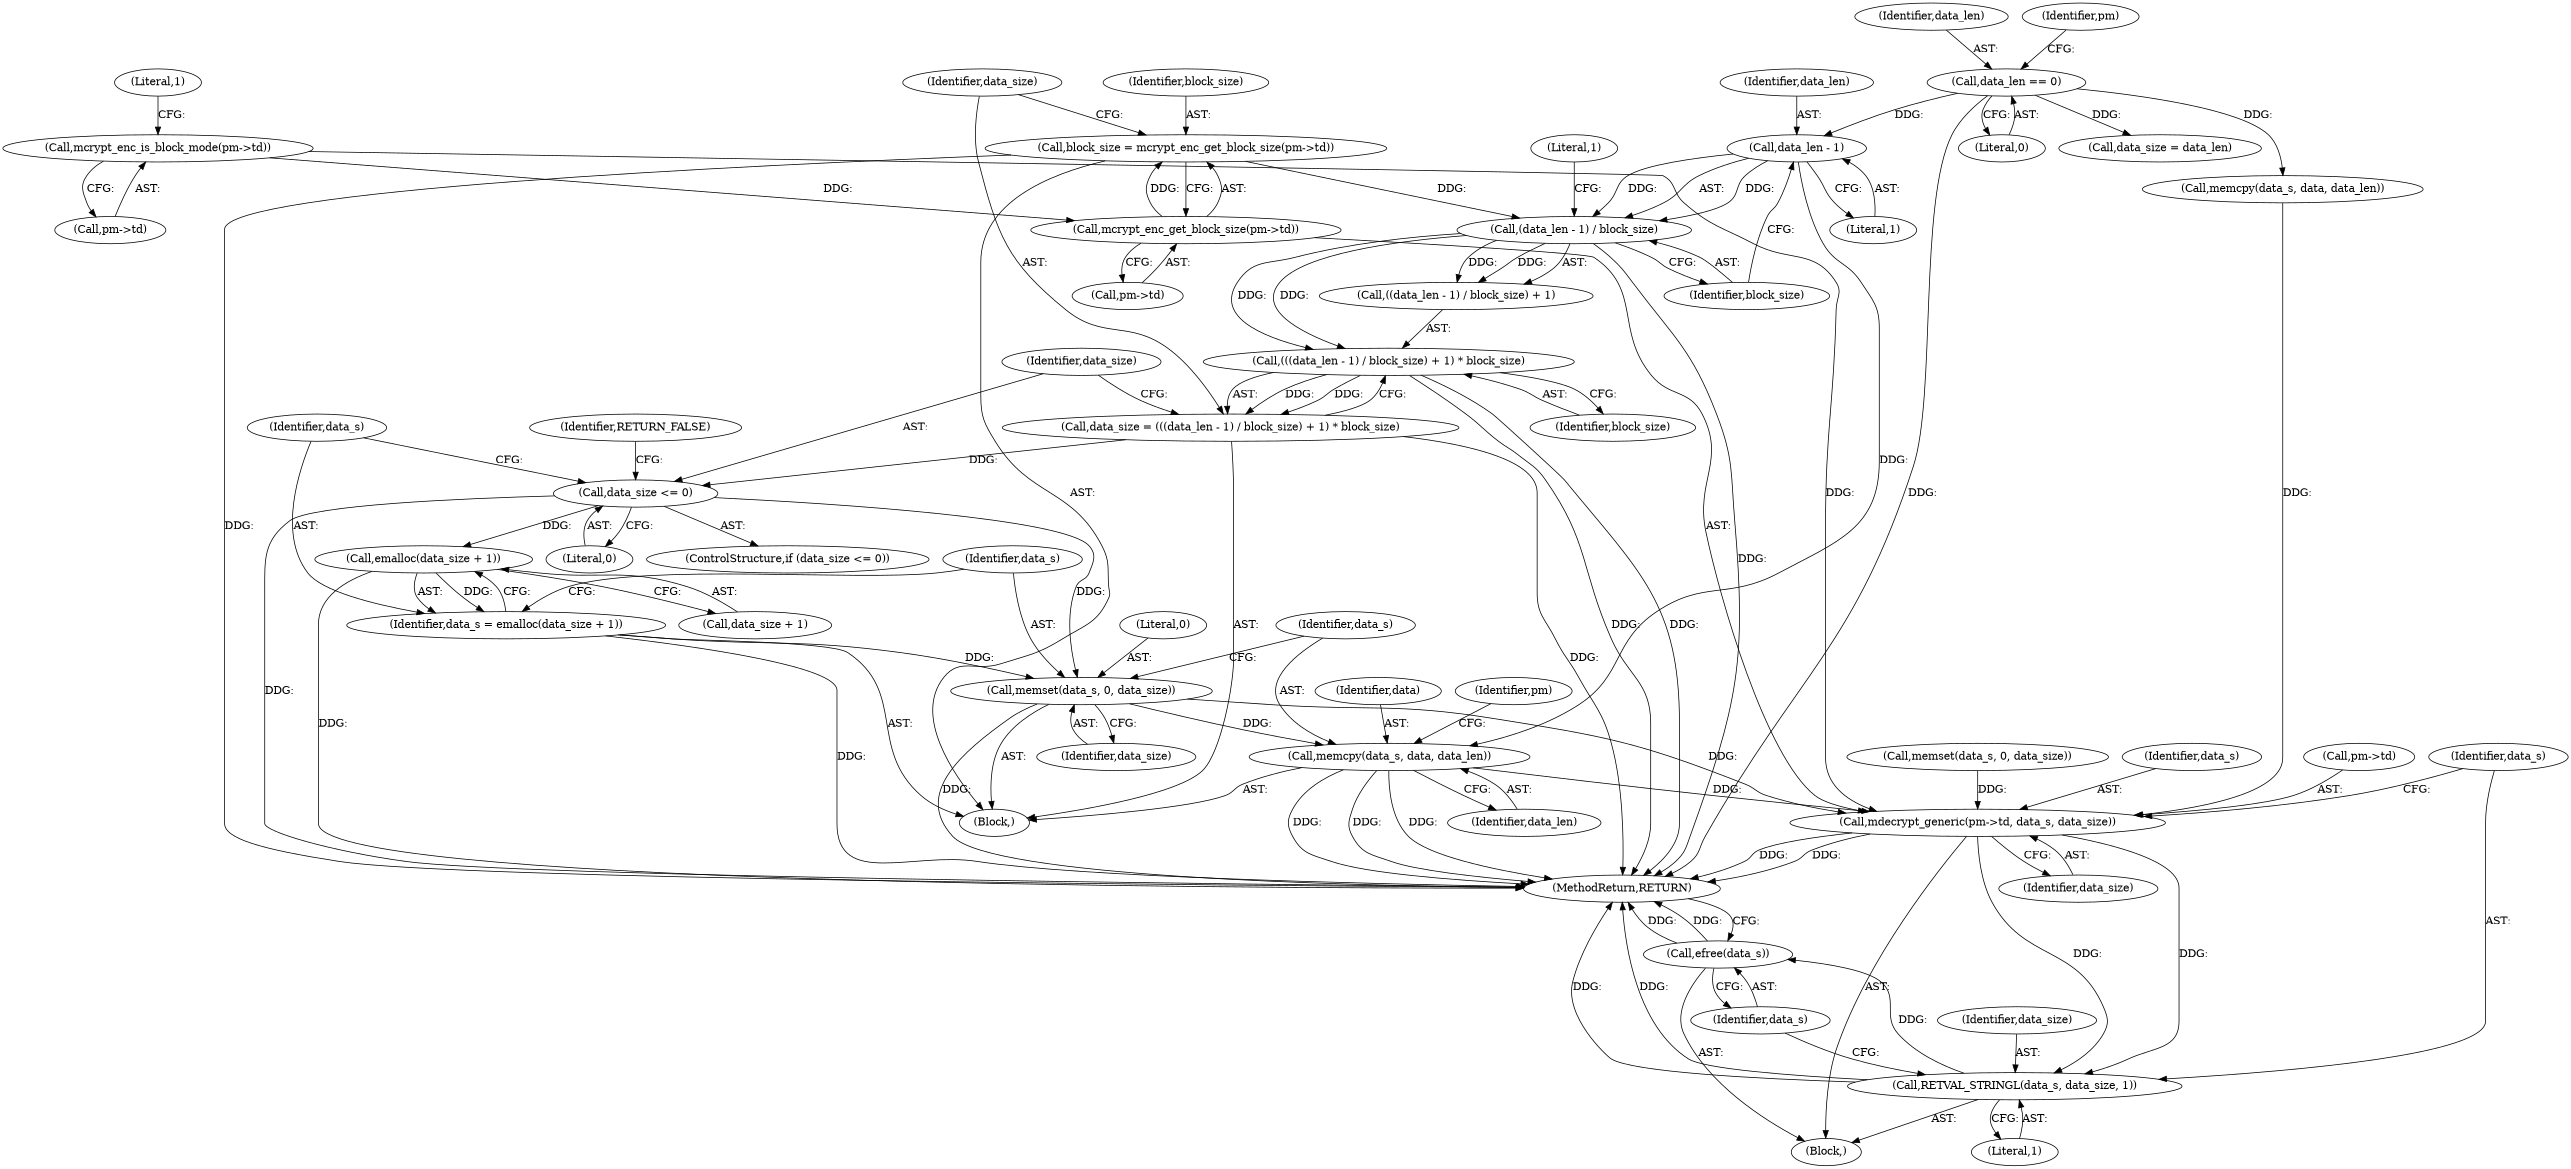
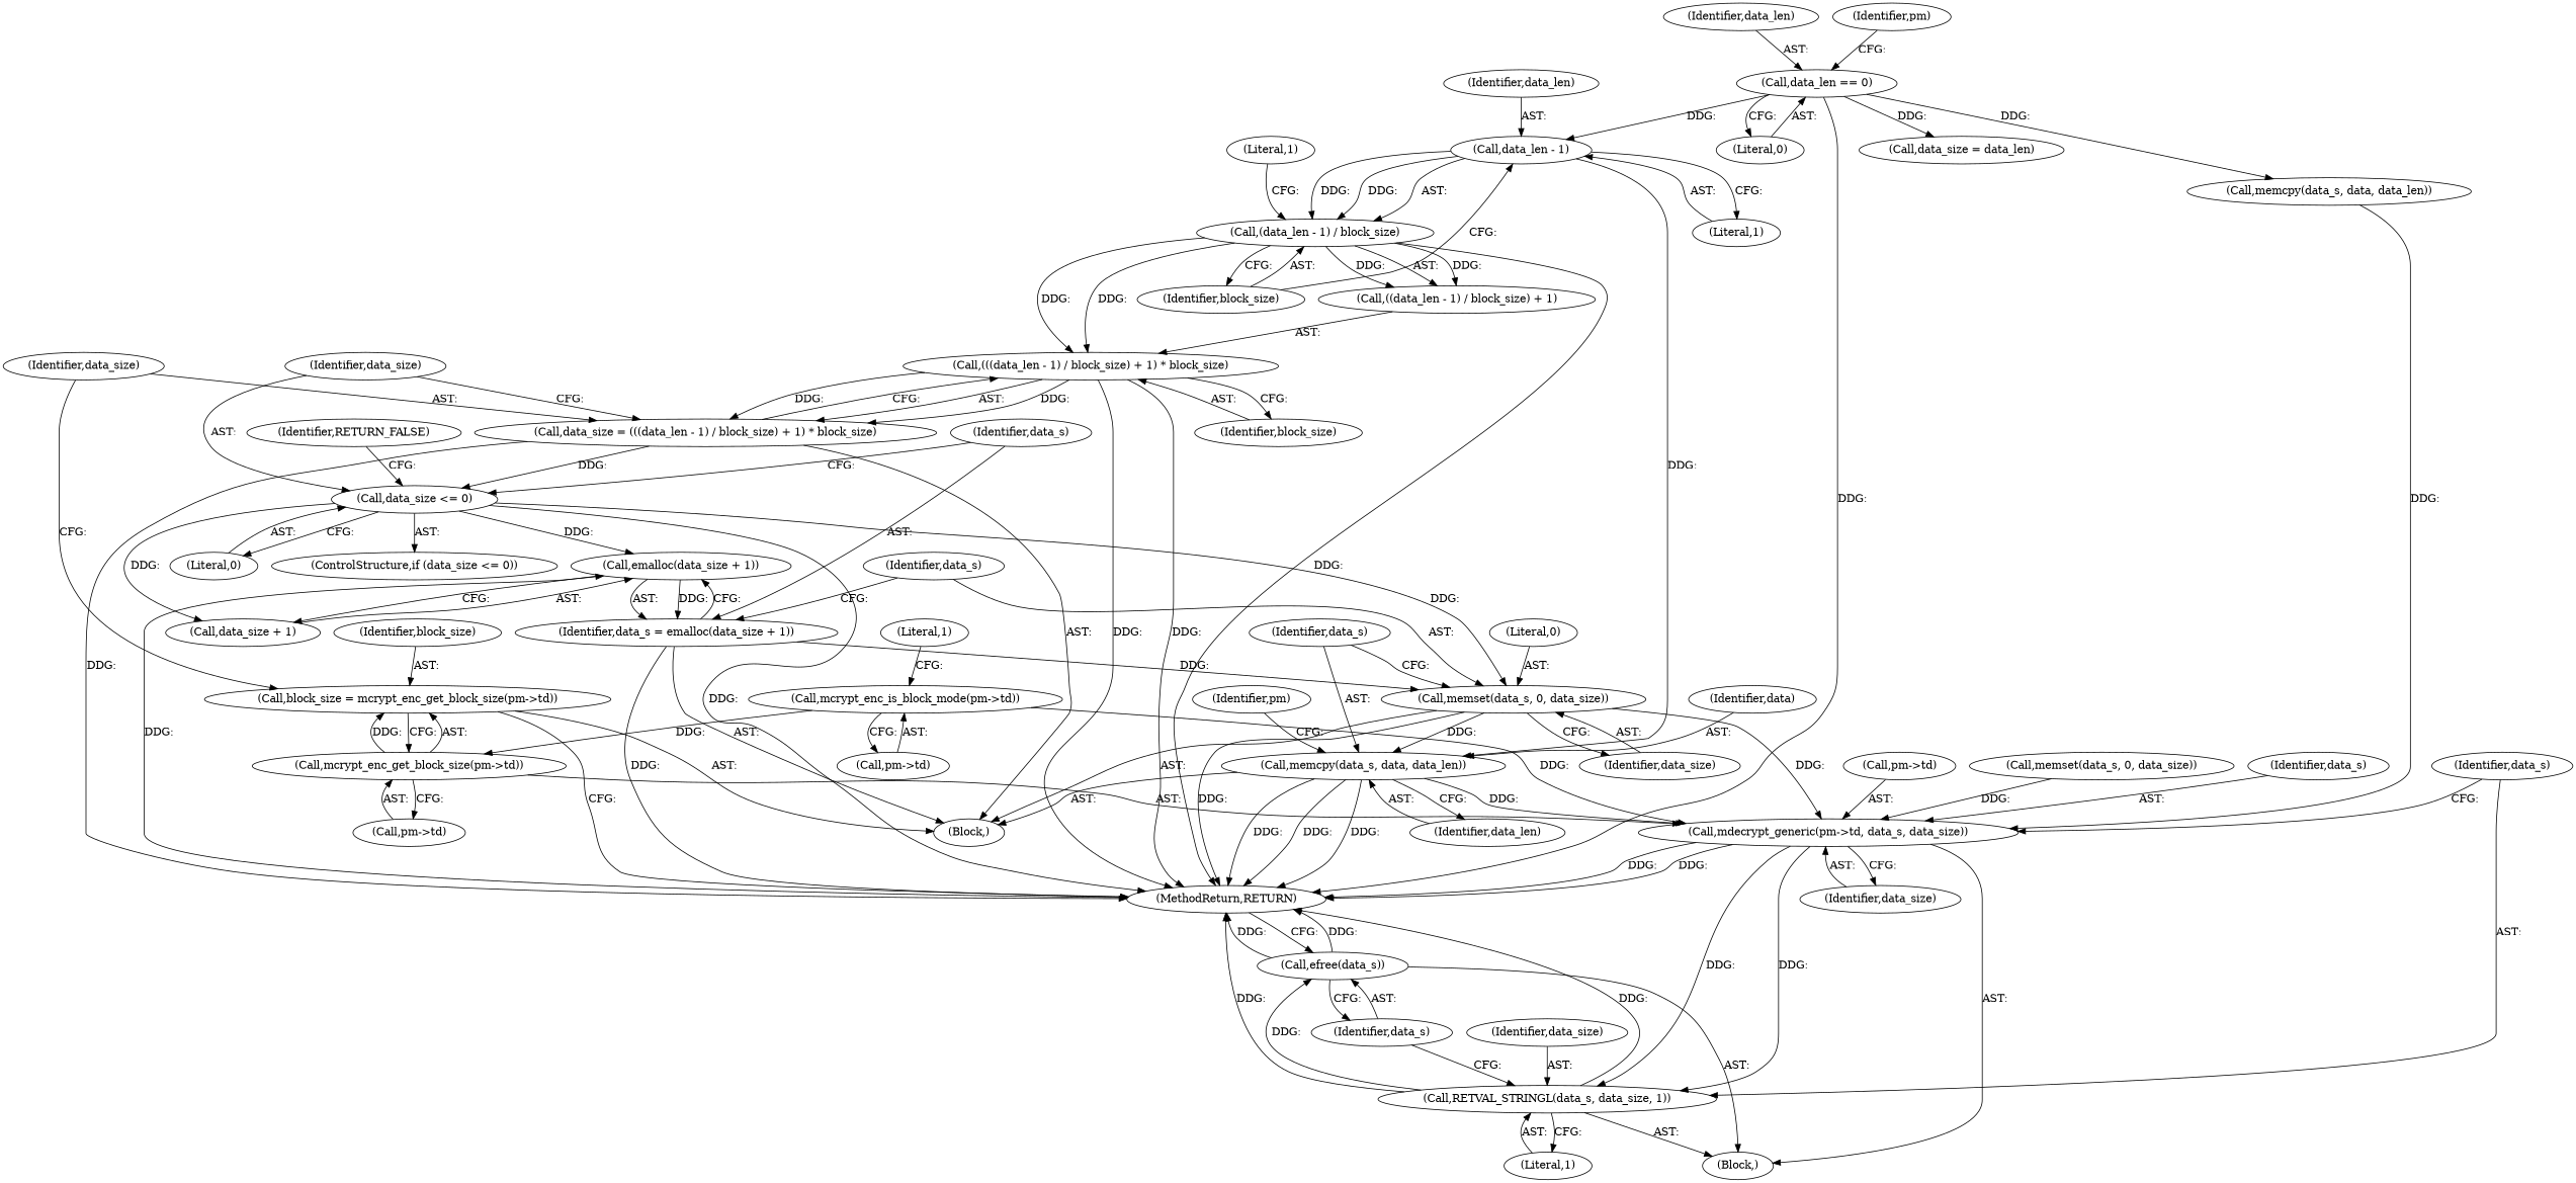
  digraph {
    n1 [label="(Call,emalloc(data_size + 1))"]
    n2 [label="(Identifier,data_s = emalloc(data_size + 1))"]
    n3 [label="(Call,data_size + 1)"]
    n4 [label="(MethodReturn,RETURN)"]
    n5 [label="(Call,memset(data_s, 0, data_size))"]
    n6 [label="(Block,)"]
    n7 [label="(Call,efree(data_s))"]
    n8 [label="(Call,data_size <= 0)"]
    n9 [label="(Literal,0)"]
    n10 [label="(ControlStructure,if (data_size <= 0))"]
    n11 [label="(Call,memcpy(data_s, data, data_len))"]
    n12 [label="(Call,mdecrypt_generic(pm->td, data_s, data_size))"]
    n13 [label="(Identifier,data_size)"]
    n14 [label="(Call,data_size = (((data_len - 1) / block_size) + 1) * block_size)"]
    n15 [label="(Call,(((data_len - 1) / block_size) + 1) * block_size)"]
    n16 [label="(Identifier,block_size)"]
    n17 [label="(Call,(data_len - 1) / block_size)"]
    n18 [label="(Identifier,block_size)"]
    n19 [label="(Call,((data_len - 1) / block_size) + 1)"]
    n20 [label="(Call,data_len - 1)"]
    n21 [label="(Literal,1)"]
    n22 [label="(Identifier,data_len)"]
    n23 [label="(Call,data_len == 0)"]
    n24 [label="(Call,memcpy(data_s, data, data_len))"]
    n25 [label="(Literal,0)"]
    n26 [label="(Call,data_size = data_len)"]
    n27 [label="(Call,block_size = mcrypt_enc_get_block_size(pm->td))"]
    n28 [label="(Call,mcrypt_enc_get_block_size(pm->td))"]
    n29 [label="(Call,pm->td)"]
    n30 [label="(Call,RETVAL_STRINGL(data_s, data_size, 1))"]
    n31 [label="(Identifier,data_size)"]
    n32 [label="(Block,)"]
    n33 [label="(Call,mcrypt_enc_is_block_mode(pm->td))"]
    n34 [label="(Call,pm->td)"]
    n35 [label="(Literal,1)"]
    n36 [label="(Identifier,data_s)"]
    n37 [label="(Identifier,data_size)"]
    n38 [label="(Call,pm->td)"]
    n39 [label="(Call,memset(data_s, 0, data_size))"]
    n40 [label="(Identifier,data_len)"]
    n41 [label="(Identifier,data)"]
    n42 [label="(Identifier,data_s)"]
    n43 [label="(Literal,0)"]
    n44 [label="(Identifier,data_size)"]
    n45 [label="(Identifier,data_len)"]
    n46 [label="(Identifier,data_s)"]
    n47 [label="(Identifier,pm)"]
    n48 [label="(Literal,1)"]
    n49 [label="(Identifier,RETURN_FALSE)"]
    n50 [label="(Identifier,data_s)"]
    n51 [label="(Identifier,data_s)"]
    n52 [label="(Identifier,data_size)"]
    n53 [label="(Identifier,pm)"]
    n54 [label="(Identifier,block_size)"]
    n55 [label="(Literal,1)"]
    n56 [label="(Identifier,data_s)"]
    n1 -> n2 [label="AST: "]
    n1 -> n2 [label="DDG: "]
    n1 -> n3 [label="CFG: "]
-   n1 -> n4 [label="DDG: "]
+   n4 -> n1 [label="DDG: "]
    n2 -> n1 [label="CFG: "]
    n2 -> n4 [label="DDG: "]
    n2 -> n5 [label="DDG: "]
    n2 -> n6 [label="AST: "]
    n3 -> n1 [label="AST: "]
    n4 -> n7 [label="CFG: "]
    n5 -> n4 [label="DDG: "]
    n5 -> n6 [label="AST: "]
    n5 -> n11 [label="DDG: "]
    n5 -> n12 [label="DDG: "]
    n5 -> n13 [label="CFG: "]
    n7 -> n4 [label="DDG: "]
    n7 -> n4 [label="DDG: "]
    n7 -> n32 [label="AST: "]
    n7 -> n36 [label="CFG: "]
    n8 -> n1 [label="DDG: "]
+   n8 -> n3 [label="DDG: "]
    n8 -> n4 [label="DDG: "]
    n8 -> n5 [label="DDG: "]
    n8 -> n9 [label="CFG: "]
    n8 -> n10 [label="AST: "]
    n9 -> n8 [label="AST: "]
    n11 -> n4 [label="DDG: "]
    n11 -> n4 [label="DDG: "]
    n11 -> n4 [label="DDG: "]
    n11 -> n6 [label="AST: "]
    n11 -> n12 [label="DDG: "]
    n11 -> n22 [label="CFG: "]
    n12 -> n4 [label="DDG: "]
    n12 -> n4 [label="DDG: "]
    n12 -> n30 [label="DDG: "]
    n12 -> n30 [label="DDG: "]
    n12 -> n31 [label="CFG: "]
    n12 -> n32 [label="AST: "]
    n13 -> n5 [label="AST: "]
    n14 -> n4 [label="DDG: "]
    n14 -> n6 [label="AST: "]
    n14 -> n8 [label="DDG: "]
    n14 -> n15 [label="CFG: "]
    n15 -> n4 [label="DDG: "]
    n15 -> n4 [label="DDG: "]
    n15 -> n14 [label="AST: "]
    n15 -> n14 [label="DDG: "]
    n15 -> n14 [label="DDG: "]
    n15 -> n16 [label="CFG: "]
    n16 -> n15 [label="AST: "]
    n17 -> n4 [label="DDG: "]
    n17 -> n15 [label="DDG: "]
    n17 -> n15 [label="DDG: "]
    n17 -> n18 [label="CFG: "]
    n17 -> n19 [label="AST: "]
    n17 -> n19 [label="DDG: "]
    n17 -> n19 [label="DDG: "]
    n18 -> n17 [label="AST: "]
    n18 -> n20 [label="CFG: "]
    n19 -> n15 [label="AST: "]
    n20 -> n11 [label="DDG: "]
    n20 -> n17 [label="AST: "]
    n20 -> n17 [label="DDG: "]
    n20 -> n17 [label="DDG: "]
    n20 -> n21 [label="CFG: "]
    n21 -> n20 [label="AST: "]
    n22 -> n11 [label="AST: "]
    n23 -> n4 [label="DDG: "]
    n23 -> n20 [label="DDG: "]
    n23 -> n24 [label="DDG: "]
    n23 -> n25 [label="CFG: "]
    n23 -> n26 [label="DDG: "]
    n24 -> n12 [label="DDG: "]
    n25 -> n23 [label="AST: "]
-   n27 -> n4 [label="DDG: "]
+   n27 -> n4 [label="CFG: "]
    n27 -> n6 [label="AST: "]
-   n27 -> n17 [label="DDG: "]
    n27 -> n28 [label="CFG: "]
    n28 -> n12 [label="AST: "]
    n28 -> n27 [label="AST: "]
    n28 -> n27 [label="DDG: "]
    n28 -> n29 [label="CFG: "]
    n29 -> n28 [label="AST: "]
    n30 -> n4 [label="DDG: "]
    n30 -> n4 [label="DDG: "]
    n30 -> n7 [label="DDG: "]
    n30 -> n32 [label="AST: "]
    n30 -> n35 [label="CFG: "]
    n31 -> n12 [label="AST: "]
    n33 -> n12 [label="DDG: "]
    n33 -> n28 [label="DDG: "]
    n33 -> n34 [label="CFG: "]
    n34 -> n33 [label="AST: "]
    n35 -> n30 [label="AST: "]
    n36 -> n7 [label="AST: "]
    n36 -> n30 [label="CFG: "]
    n37 -> n14 [label="AST: "]
    n37 -> n27 [label="CFG: "]
    n38 -> n12 [label="AST: "]
    n39 -> n12 [label="DDG: "]
    n40 -> n23 [label="AST: "]
    n41 -> n11 [label="AST: "]
    n42 -> n2 [label="AST: "]
    n42 -> n8 [label="CFG: "]
    n43 -> n5 [label="AST: "]
    n44 -> n30 [label="AST: "]
    n45 -> n20 [label="AST: "]
    n46 -> n5 [label="CFG: "]
    n46 -> n11 [label="AST: "]
    n47 -> n11 [label="CFG: "]
    n48 -> n17 [label="CFG: "]
    n49 -> n8 [label="CFG: "]
    n50 -> n2 [label="CFG: "]
    n50 -> n5 [label="AST: "]
    n51 -> n12 [label="CFG: "]
    n51 -> n30 [label="AST: "]
    n52 -> n8 [label="AST: "]
    n52 -> n14 [label="CFG: "]
    n53 -> n23 [label="CFG: "]
    n54 -> n27 [label="AST: "]
    n55 -> n33 [label="CFG: "]
    n56 -> n12 [label="AST: "]
  }
